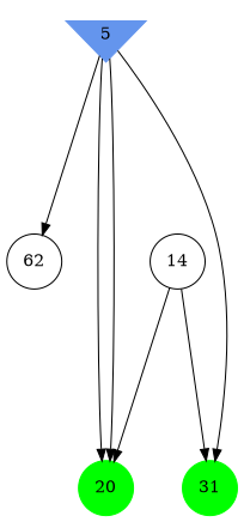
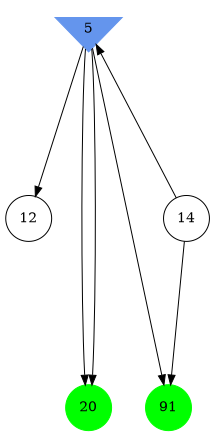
  digraph {
    ranksep=2.0
    node [color=black shape=circle style=filled]
    n1 [color=cornflowerblue label=5 shape=invtriangle]
-   12 [label=62 style=""]
+   12 [style=""]
    14 [style=""]
    n4 [color=green label=20]
-   31 [color=green]
+   31 [color=green label=91]
    subgraph sub_1 {
      rank=same
      n1
    }
    subgraph sub_2 {
      rank=same
      12
      14
    }
    subgraph sub_3 {
      rank=same
      n4
      31
    }
    n1 -> 12
    n1 -> n4
    n1 -> n4
    n1 -> 31
-   14 -> n4
+   14 -> n1
    14 -> 31
  }
